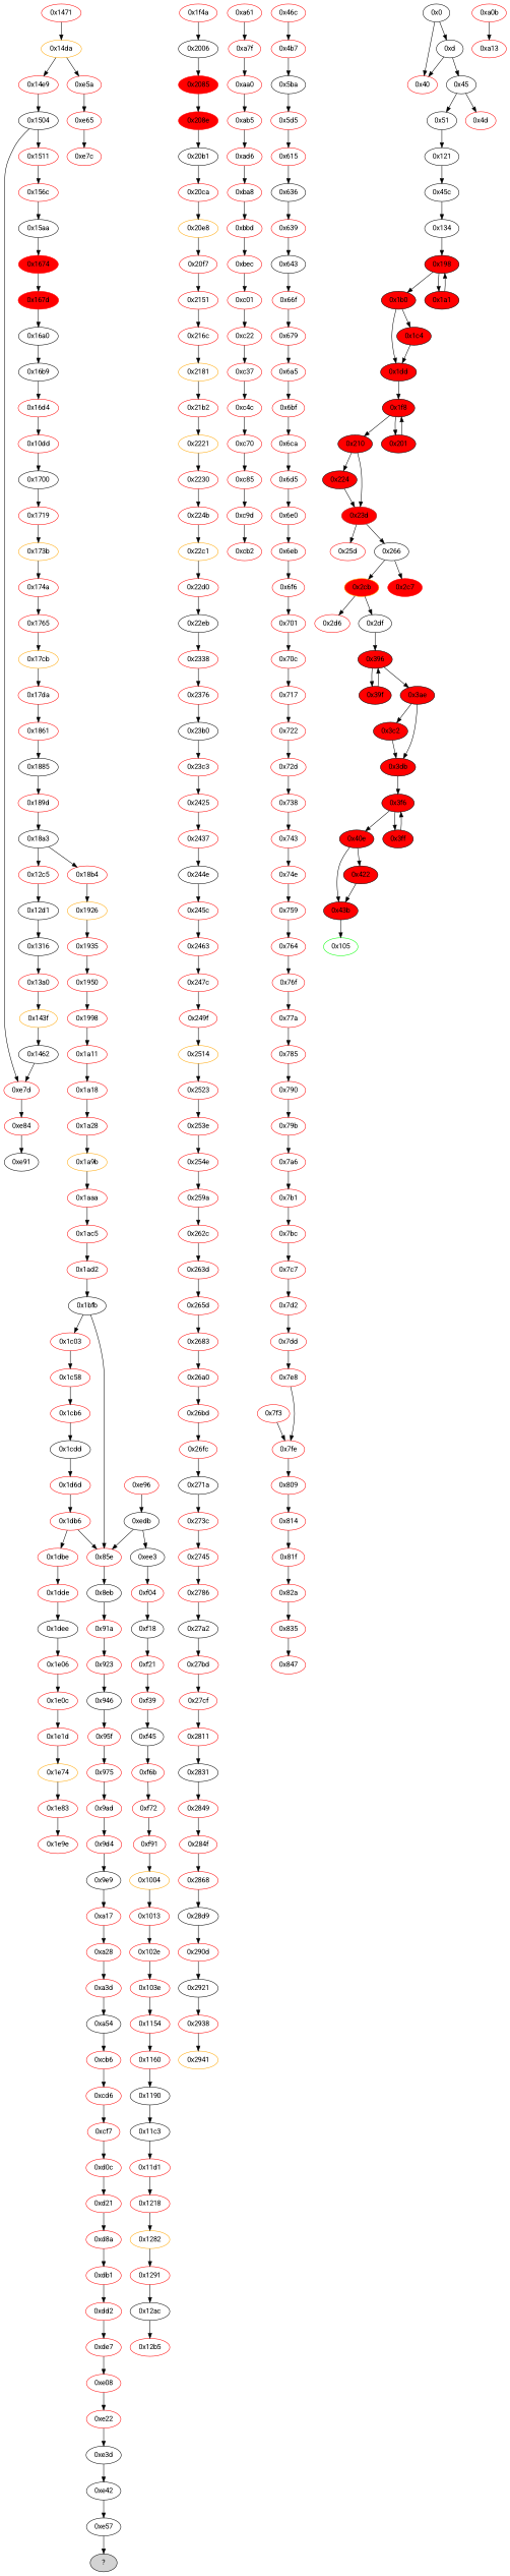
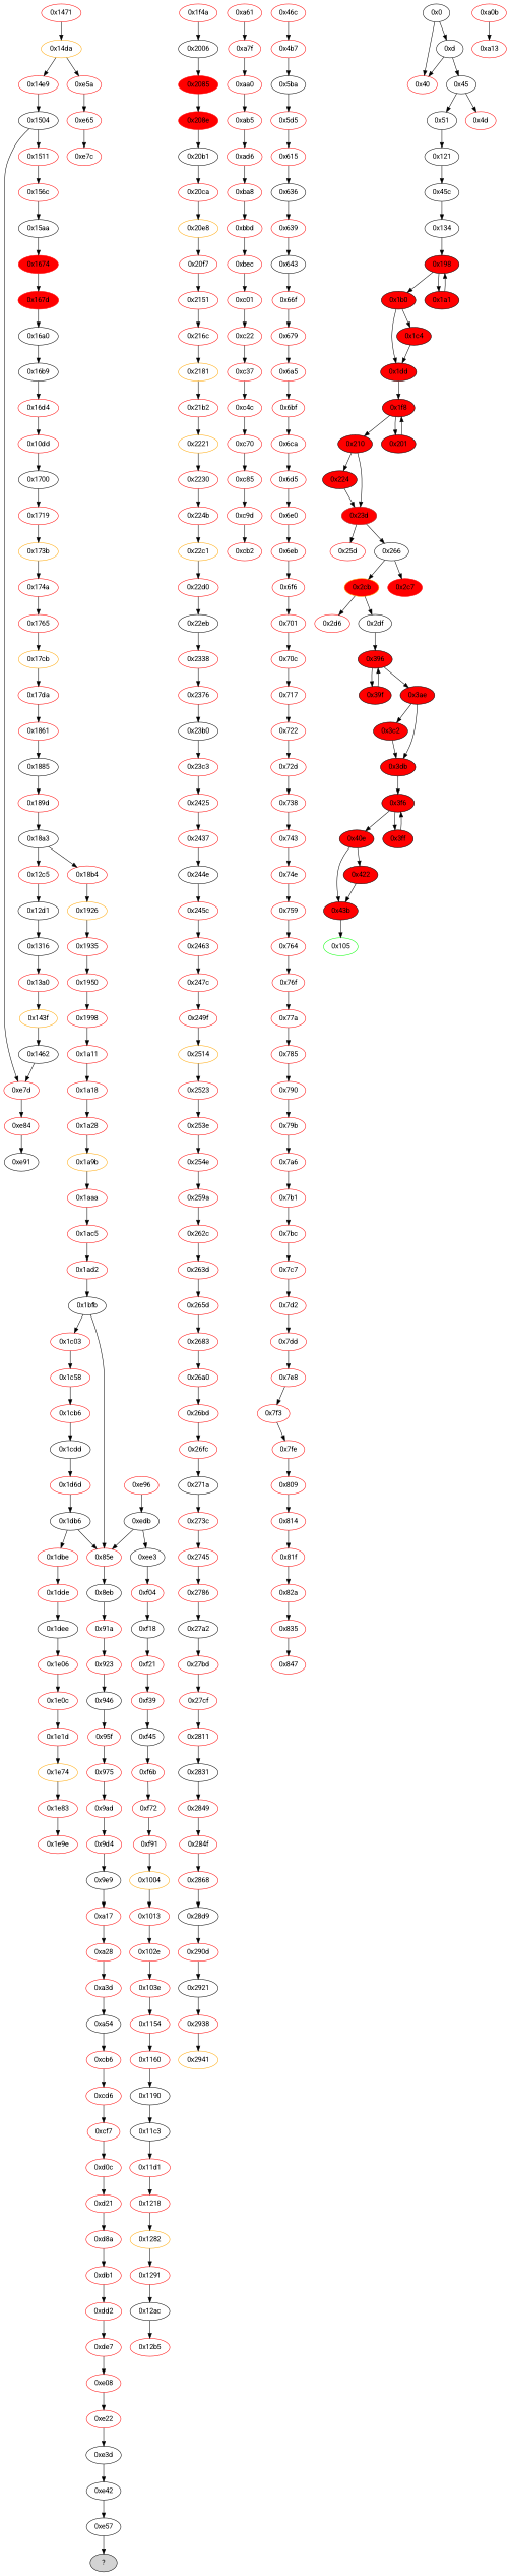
  strict digraph {
    fontname=Roboto
    node [color=red fillcolor=white fontname=Roboto style=filled]
    edge [fontname=Roboto]
    "0x11d1"
    "0x1218"
    "0x1282" [color=orange]
    "0xe57" [color=""]
    "?" [color="" fillcolor=""]
    "0x2745"
    "0x2786"
    "0x27a2" [color=""]
    "0xc9d"
    "0xcb2"
    "0x254e"
    "0x259a"
    "0x262c"
    "0x15aa" [color=""]
    "0x1674" [fillcolor=red]
    "0x167d" [fillcolor=red]
    "0xad6"
    "0xba8"
    "0xbbd"
    "0x1190" [color=""]
    "0x11c3" [color=""]
    "0x7f3"
    "0x7fe"
    "0x809"
    "0x1013"
    "0x102e"
    "0x103e"
    "0x6f6"
    "0x701"
    "0x70c"
    "0x17da"
    "0x1861"
    "0x1885" [color=""]
    "0x1f8" [fillcolor=red color=""]
    "0x210" [fillcolor=red color=""]
    "0x201" [fillcolor=red color=""]
    "0x224" [fillcolor=red color=""]
    "0x23d" [color=brown fillcolor=red]
    "0xe91" [color=""]
    "0xe84"
    "0x40e" [fillcolor=red color=""]
    "0x43b" [fillcolor=red color=""]
    "0x422" [fillcolor=red color=""]
    "0x105" [color=green]
    "0x12d1" [color=""]
    "0x1316" [color=""]
    "0x13a0"
    "0x1e0c"
    "0x1e1d"
    "0x1e74" [color=orange]
    "0xa7f"
    "0xaa0"
    "0xab5"
    "0x9e9" [color=""]
    "0xa17"
    "0xa28"
    "0x814"
    "0x81f"
    "0x1dee" [color=""]
    "0x1e06"
    "0x2514" [color=orange]
    "0x249f"
    "0x2523"
    "0x7dd"
    "0x7e8"
    "0x1004" [color=orange]
    "0xf21"
    "0xf39"
    "0xf45" [color=""]
    "0x636" [color=""]
    "0x639"
    "0x643" [color=""]
    "0xf6b"
    "0xf72"
    "0x20e8" [color=orange]
    "0x20ca"
    "0x20f7"
    "0x1e83"
    "0x1e9e"
    "0x189d"
    "0x82a"
    "0x835"
    "0x2849"
    "0x284f"
    "0x2868"
    "0x12ac" [color=""]
    "0x1291"
    "0x12b5"
    "0x25d"
    "0x266" [color=""]
    "0xe42" [color=""]
    "0x173b" [color=orange]
    "0x174a"
    "0x1765"
    "0x143f" [color=orange]
    "0x1462" [color=""]
    "0xd21"
    "0xd8a"
    "0xdb1"
    "0x26a0"
    "0x26bd"
    "0x26fc"
    "0x5d5"
    "0x615"
    "0x95f"
    "0x975"
    "0x9ad"
    "0x66f"
    "0x679"
    "0x6a5"
    "0x2085" [fillcolor=red]
    "0x208e" [fillcolor=red]
    "0x20b1" [color=""]
    "0x6bf"
    "0x6ca"
    "0x6d5"
    "0x1aaa"
    "0x1ac5"
    "0x1ad2"
    "0xcf7"
    "0xd0c"
    "0xdd2"
    "0xc37"
    "0xc4c"
    "0xc70"
    "0x1dd" [fillcolor=red color=""]
    "0x2230"
    "0x224b"
    "0x22c1" [color=orange]
    "0x2463"
    "0x247c"
    "0xbec"
    "0xc01"
    "0xc22"
    "0x271a" [color=""]
    "0x273c"
    "0x16b9" [color=""]
    "0x16d4"
    n139 [label="0x10dd"]
    "0x3f6" [fillcolor=red color=""]
    "0x3ff" [fillcolor=red color=""]
    "0x16a0" [color=""]
    "0x1700" [color=""]
    "0x1719"
    "0x2151"
    "0x216c"
    "0x23c3"
    "0x2425"
    "0x2437"
    "0x1504" [color=""]
    "0x14e9"
    "0x1511"
    "0xe7d"
    "0xe5a"
    "0xe65"
    "0xe7c"
    "0x18a3" [color=""]
    "0x12c5"
    "0x18b4"
    "0x1926" [color=orange]
    "0x2941" [color=orange]
    "0x2938"
    "0x1c58"
    "0x1cb6"
    "0x1cdd" [color=""]
    "0x1935"
    "0x1950"
    "0x759"
    "0x764"
    "0x76f"
    "0x23b0" [color=""]
    "0x2376"
    "0x9d4"
    "0x2cb" [color=orange fillcolor=red]
    "0x2d6"
    "0x2df" [color=""]
    "0x396" [fillcolor=red color=""]
    "0x1998"
    "0x2181" [color=orange]
    "0x45c" [color=""]
    "0x134" [color=""]
    "0x198" [fillcolor=red color=""]
    "0x1bfb" [color=""]
    "0x85e"
    "0x1c03"
    "0x8eb" [color=""]
    "0x22d0"
    "0x22eb" [color=""]
    "0x2338"
    "0xde7"
    "0x2831" [color=""]
    "0x2811"
    "0x2221" [color=orange]
    "0x21b2"
    "0x28d9" [color=""]
    "0x290d"
    "0x2921" [color=""]
    "0xcb6"
    "0xcd6"
    "0x51" [color=""]
    "0x121" [color=""]
    "0x1d6d"
    "0x1a11"
    "0x738"
    "0x743"
    "0x74e"
    "0x39f" [fillcolor=red color=""]
    "0x3ae" [fillcolor=red color=""]
    "0xa54" [color=""]
    "0x253e"
    "0x1a18"
    "0x1a28"
    "0x17cb" [color=orange]
    "0x91a"
    "0x6eb"
    "0x156c"
    "0x790"
    "0x79b"
    "0x7a6"
    "0x1154"
    "0x1160"
    "0x6e0"
    "0x7d2"
    "0x77a"
    "0x2c7" [fillcolor=red]
    "0x1a9b" [color=orange]
    "0x2006" [color=""]
    "0x46c"
    "0x4b7"
    "0x5ba" [color=""]
-   "0x1db6"
+   "0x1db6" [color=""]
    "0x1dbe"
    "0xa0b"
    "0xa13"
    "0x1b0" [fillcolor=red color=""]
    "0x1c4" [fillcolor=red color=""]
    "0x0" [color=""]
    "0x40"
    "0xd" [color=""]
    "0x45" [color=""]
    "0x245c"
    "0xe08"
    "0xe22"
    "0xe3d" [color=""]
    "0x847"
    "0xf18" [color=""]
    "0xf04"
    "0x1a1" [fillcolor=red color=""]
    "0x923"
    "0xc85"
    "0x785"
    "0x27bd"
    "0x717"
    "0xa3d"
    "0xa61"
    "0x14da" [color=orange]
    "0x3c2" [fillcolor=red color=""]
    "0x3db" [fillcolor=red color=""]
    "0x27cf"
    "0x263d"
    "0x265d"
    "0x2683"
    "0xedb" [color=""]
    "0xe96"
    "0xf91"
    "0x1dde"
    "0x1471"
    "0x244e" [color=""]
    "0x7b1"
    "0x722"
    "0x72d"
    "0xee3" [color=""]
    "0x7bc"
    "0x7c7"
    "0x946" [color=""]
    "0x4d"
    "0x1f4a"
    "0x11d1" -> "0x1218"
    "0x1218" -> "0x1282"
    "0x1282" -> "0x1291"
    "0xe57" -> "?"
    "0x2745" -> "0x2786"
    "0x2786" -> "0x27a2"
    "0x27a2" -> "0x27bd"
    "0xc9d" -> "0xcb2"
    "0x254e" -> "0x259a"
    "0x259a" -> "0x262c"
    "0x262c" -> "0x263d"
    "0x15aa" -> "0x1674"
    "0x1674" -> "0x167d"
    "0x167d" -> "0x16a0"
    "0xad6" -> "0xba8"
    "0xba8" -> "0xbbd"
    "0xbbd" -> "0xbec"
    "0x1190" -> "0x11c3"
    "0x11c3" -> "0x11d1"
    "0x7f3" -> "0x7fe"
    "0x7fe" -> "0x809"
    "0x809" -> "0x814"
    "0x1013" -> "0x102e"
    "0x102e" -> "0x103e"
    "0x103e" -> "0x1154"
    "0x6f6" -> "0x701"
    "0x701" -> "0x70c"
    "0x70c" -> "0x717"
    "0x17da" -> "0x1861"
    "0x1861" -> "0x1885"
    "0x1885" -> "0x189d"
    "0x1f8" -> "0x210"
    "0x1f8" -> "0x201"
    "0x210" -> "0x224"
    "0x210" -> "0x23d"
    "0x201" -> "0x1f8"
    "0x224" -> "0x23d"
    "0x23d" -> "0x25d"
    "0x23d" -> "0x266"
    "0xe84" -> "0xe91"
    "0x40e" -> "0x43b"
    "0x40e" -> "0x422"
    "0x43b" -> "0x105"
    "0x422" -> "0x43b"
    "0x12d1" -> "0x1316"
    "0x1316" -> "0x13a0"
    "0x13a0" -> "0x143f"
    "0x1e0c" -> "0x1e1d"
    "0x1e1d" -> "0x1e74"
    "0x1e74" -> "0x1e83"
    "0xa7f" -> "0xaa0"
    "0xaa0" -> "0xab5"
    "0xab5" -> "0xad6"
    "0x9e9" -> "0xa17"
    "0xa17" -> "0xa28"
    "0xa28" -> "0xa3d"
    "0x814" -> "0x81f"
    "0x81f" -> "0x82a"
    "0x1dee" -> "0x1e06"
    "0x1e06" -> "0x1e0c"
    "0x2514" -> "0x2523"
    "0x249f" -> "0x2514"
    "0x2523" -> "0x253e"
    "0x7dd" -> "0x7e8"
-   "0x7e8" -> "0x7fe"
+   "0x7e8" -> "0x7f3"
    "0x1004" -> "0x1013"
    "0xf21" -> "0xf39"
    "0xf39" -> "0xf45"
    "0xf45" -> "0xf6b"
    "0x636" -> "0x639"
    "0x639" -> "0x643"
    "0x643" -> "0x66f"
    "0xf6b" -> "0xf72"
    "0xf72" -> "0xf91"
    "0x20e8" -> "0x20f7"
    "0x20ca" -> "0x20e8"
    "0x20f7" -> "0x2151"
    "0x1e83" -> "0x1e9e"
    "0x189d" -> "0x18a3"
    "0x82a" -> "0x835"
    "0x835" -> "0x847"
    "0x2849" -> "0x284f"
    "0x284f" -> "0x2868"
    "0x2868" -> "0x28d9"
    "0x12ac" -> "0x12b5"
    "0x1291" -> "0x12ac"
    "0x266" -> "0x2cb"
    "0x266" -> "0x2c7"
    "0xe42" -> "0xe57"
    "0x173b" -> "0x174a"
    "0x174a" -> "0x1765"
    "0x1765" -> "0x17cb"
    "0x143f" -> "0x1462"
    "0x1462" -> "0xe7d"
    "0xd21" -> "0xd8a"
    "0xd8a" -> "0xdb1"
    "0xdb1" -> "0xdd2"
    "0x26a0" -> "0x26bd"
    "0x26bd" -> "0x26fc"
    "0x26fc" -> "0x271a"
    "0x5d5" -> "0x615"
    "0x615" -> "0x636"
    "0x95f" -> "0x975"
    "0x975" -> "0x9ad"
    "0x9ad" -> "0x9d4"
    "0x66f" -> "0x679"
    "0x679" -> "0x6a5"
    "0x6a5" -> "0x6bf"
    "0x2085" -> "0x208e"
    "0x208e" -> "0x20b1"
    "0x20b1" -> "0x20ca"
    "0x6bf" -> "0x6ca"
    "0x6ca" -> "0x6d5"
    "0x6d5" -> "0x6e0"
    "0x1aaa" -> "0x1ac5"
    "0x1ac5" -> "0x1ad2"
    "0x1ad2" -> "0x1bfb"
    "0xcf7" -> "0xd0c"
    "0xd0c" -> "0xd21"
    "0xdd2" -> "0xde7"
    "0xc37" -> "0xc4c"
    "0xc4c" -> "0xc70"
    "0xc70" -> "0xc85"
    "0x1dd" -> "0x1f8"
    "0x2230" -> "0x224b"
    "0x224b" -> "0x22c1"
    "0x22c1" -> "0x22d0"
    "0x2463" -> "0x247c"
    "0x247c" -> "0x249f"
    "0xbec" -> "0xc01"
    "0xc01" -> "0xc22"
    "0xc22" -> "0xc37"
    "0x271a" -> "0x273c"
    "0x273c" -> "0x2745"
    "0x16b9" -> "0x16d4"
    "0x16d4" -> n139
    n139 -> "0x1700"
    "0x3f6" -> "0x40e"
    "0x3f6" -> "0x3ff"
    "0x3ff" -> "0x3f6"
    "0x16a0" -> "0x16b9"
    "0x1700" -> "0x1719"
    "0x1719" -> "0x173b"
    "0x2151" -> "0x216c"
    "0x216c" -> "0x2181"
    "0x23c3" -> "0x2425"
    "0x2425" -> "0x2437"
    "0x2437" -> "0x244e"
    "0x1504" -> "0x1511"
    "0x1504" -> "0xe7d"
    "0x14e9" -> "0x1504"
    "0x1511" -> "0x156c"
    "0xe7d" -> "0xe84"
    "0xe5a" -> "0xe65"
    "0xe65" -> "0xe7c"
    "0x18a3" -> "0x12c5"
    "0x18a3" -> "0x18b4"
    "0x12c5" -> "0x12d1"
    "0x18b4" -> "0x1926"
    "0x1926" -> "0x1935"
    "0x2938" -> "0x2941"
    "0x1c58" -> "0x1cb6"
    "0x1cb6" -> "0x1cdd"
    "0x1cdd" -> "0x1d6d"
    "0x1935" -> "0x1950"
    "0x1950" -> "0x1998"
    "0x759" -> "0x764"
    "0x764" -> "0x76f"
    "0x76f" -> "0x77a"
    "0x23b0" -> "0x23c3"
    "0x2376" -> "0x23b0"
    "0x9d4" -> "0x9e9"
    "0x2cb" -> "0x2d6"
    "0x2cb" -> "0x2df"
    "0x2df" -> "0x396"
    "0x396" -> "0x39f"
    "0x396" -> "0x3ae"
    "0x1998" -> "0x1a11"
    "0x2181" -> "0x21b2"
    "0x45c" -> "0x134"
    "0x134" -> "0x198"
    "0x198" -> "0x1b0"
    "0x198" -> "0x1a1"
    "0x1bfb" -> "0x85e"
    "0x1bfb" -> "0x1c03"
    "0x85e" -> "0x8eb"
    "0x1c03" -> "0x1c58"
    "0x8eb" -> "0x91a"
    "0x22d0" -> "0x22eb"
    "0x22eb" -> "0x2338"
    "0x2338" -> "0x2376"
    "0xde7" -> "0xe08"
    "0x2831" -> "0x2849"
    "0x2811" -> "0x2831"
    "0x2221" -> "0x2230"
    "0x21b2" -> "0x2221"
    "0x28d9" -> "0x290d"
    "0x290d" -> "0x2921"
    "0x2921" -> "0x2938"
    "0xcb6" -> "0xcd6"
    "0xcd6" -> "0xcf7"
    "0x51" -> "0x121"
    "0x121" -> "0x45c"
    "0x1d6d" -> "0x1db6"
    "0x1a11" -> "0x1a18"
    "0x738" -> "0x743"
    "0x743" -> "0x74e"
    "0x74e" -> "0x759"
    "0x39f" -> "0x396"
    "0x3ae" -> "0x3c2"
    "0x3ae" -> "0x3db"
    "0xa54" -> "0xcb6"
    "0x253e" -> "0x254e"
    "0x1a18" -> "0x1a28"
    "0x1a28" -> "0x1a9b"
    "0x17cb" -> "0x17da"
    "0x91a" -> "0x923"
    "0x6eb" -> "0x6f6"
    "0x156c" -> "0x15aa"
    "0x790" -> "0x79b"
    "0x79b" -> "0x7a6"
    "0x7a6" -> "0x7b1"
    "0x1154" -> "0x1160"
    "0x1160" -> "0x1190"
    "0x6e0" -> "0x6eb"
    "0x7d2" -> "0x7dd"
    "0x77a" -> "0x785"
    "0x1a9b" -> "0x1aaa"
    "0x2006" -> "0x2085"
    "0x46c" -> "0x4b7"
    "0x4b7" -> "0x5ba"
    "0x5ba" -> "0x5d5"
    "0x1db6" -> "0x85e"
    "0x1db6" -> "0x1dbe"
    "0x1dbe" -> "0x1dde"
    "0xa0b" -> "0xa13"
    "0x1b0" -> "0x1dd"
    "0x1b0" -> "0x1c4"
    "0x1c4" -> "0x1dd"
    "0x0" -> "0x40"
    "0x0" -> "0xd"
    "0xd" -> "0x40"
    "0xd" -> "0x45"
    "0x45" -> "0x51"
    "0x45" -> "0x4d"
    "0x245c" -> "0x2463"
    "0xe08" -> "0xe22"
    "0xe22" -> "0xe3d"
    "0xe3d" -> "0xe42"
    "0xf18" -> "0xf21"
    "0xf04" -> "0xf18"
    "0x1a1" -> "0x198"
    "0x923" -> "0x946"
    "0xc85" -> "0xc9d"
    "0x785" -> "0x790"
    "0x27bd" -> "0x27cf"
    "0x717" -> "0x722"
    "0xa3d" -> "0xa54"
    "0xa61" -> "0xa7f"
    "0x14da" -> "0x14e9"
    "0x14da" -> "0xe5a"
    "0x3c2" -> "0x3db"
    "0x3db" -> "0x3f6"
    "0x27cf" -> "0x2811"
    "0x263d" -> "0x265d"
    "0x265d" -> "0x2683"
    "0x2683" -> "0x26a0"
    "0xedb" -> "0x85e"
    "0xedb" -> "0xee3"
    "0xe96" -> "0xedb"
    "0xf91" -> "0x1004"
    "0x1dde" -> "0x1dee"
    "0x1471" -> "0x14da"
    "0x244e" -> "0x245c"
    "0x7b1" -> "0x7bc"
    "0x722" -> "0x72d"
    "0x72d" -> "0x738"
    "0xee3" -> "0xf04"
    "0x7bc" -> "0x7c7"
    "0x7c7" -> "0x7d2"
    "0x946" -> "0x95f"
    "0x1f4a" -> "0x2006"
  }
